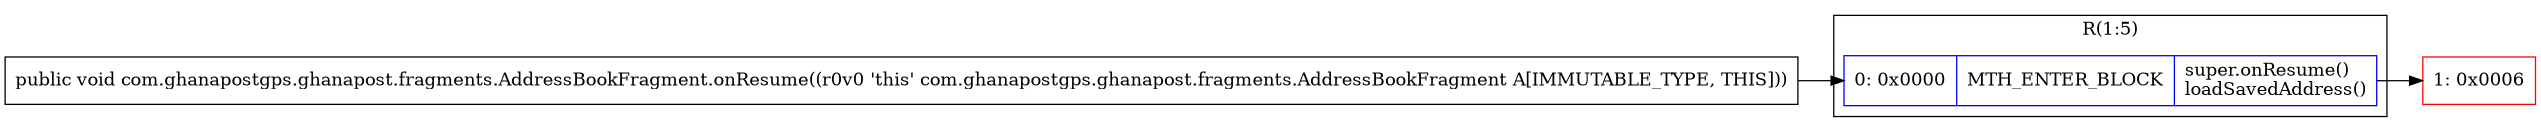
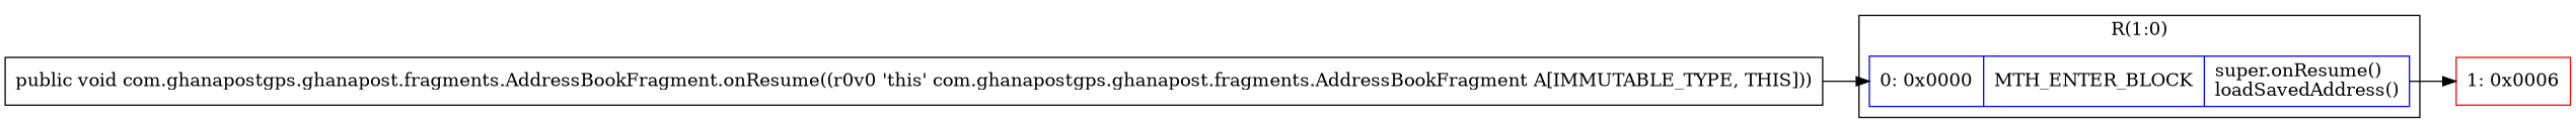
  digraph {
    rankdir=LR
    node [shape=record]
    n1 [color=blue label="{0\:\ 0x0000|MTH_ENTER_BLOCK\l|super.onResume()\lloadSavedAddress()\l}"]
    n2 [color=red label="{1\:\ 0x0006}"]
    n3 [label="{public void com.ghanapostgps.ghanapost.fragments.AddressBookFragment.onResume((r0v0 'this' com.ghanapostgps.ghanapost.fragments.AddressBookFragment A[IMMUTABLE_TYPE, THIS])) }"]
    subgraph cluster_1 {
-     label="R(1:5)"
+     label="R(1:0)"
      n1
    }
    n1 -> n2
    n3 -> n1
  }
